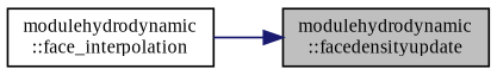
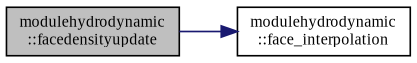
  digraph {
    rankdir=LR
    fontname="Liberation Serif"
    node [color=black fontname="Liberation Serif" fontsize=10 shape=record style=filled]
    n1 [fillcolor=grey75 fontcolor=black height=0.2 label="modulehydrodynamic\l::facedensityupdate" width=0.4]
    n2 [fillcolor=white height=0.2 label="modulehydrodynamic\l::face_interpolation" width=0.4]
-   n2 -> n1 [color=midnightblue fontname="Liberation Serif" fontsize=10 labelfontname=Helvetica labelfontsize=10 style=solid]
+   n1 -> n2 [color=midnightblue fontname="Liberation Serif" fontsize=10 labelfontname=Helvetica labelfontsize=10 style=solid]
  }
